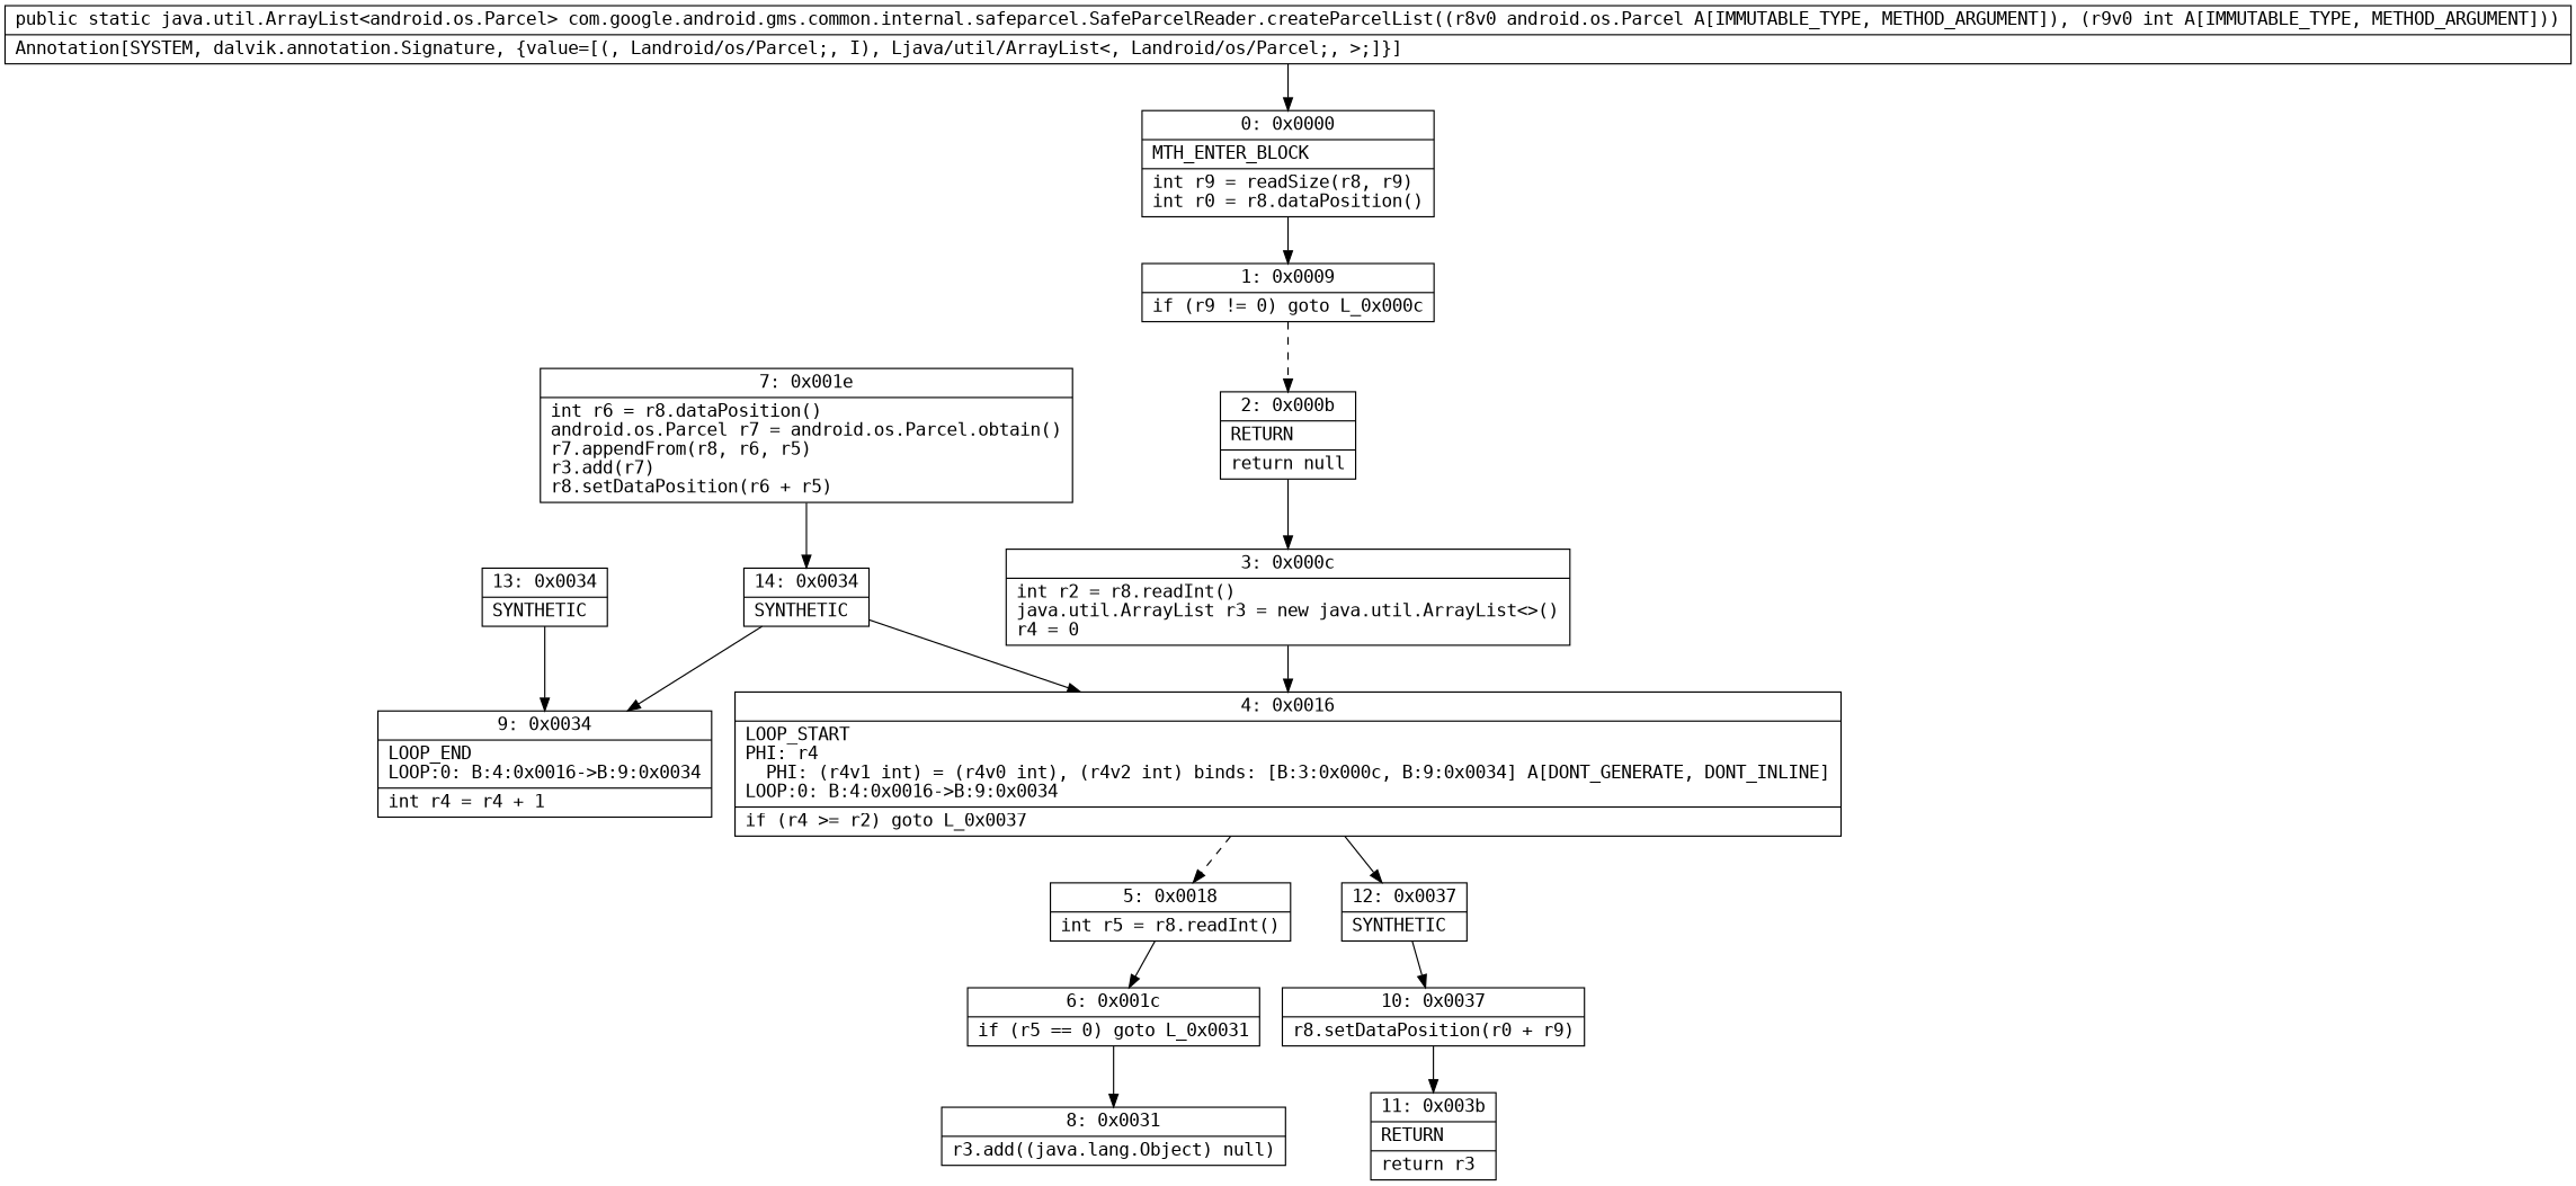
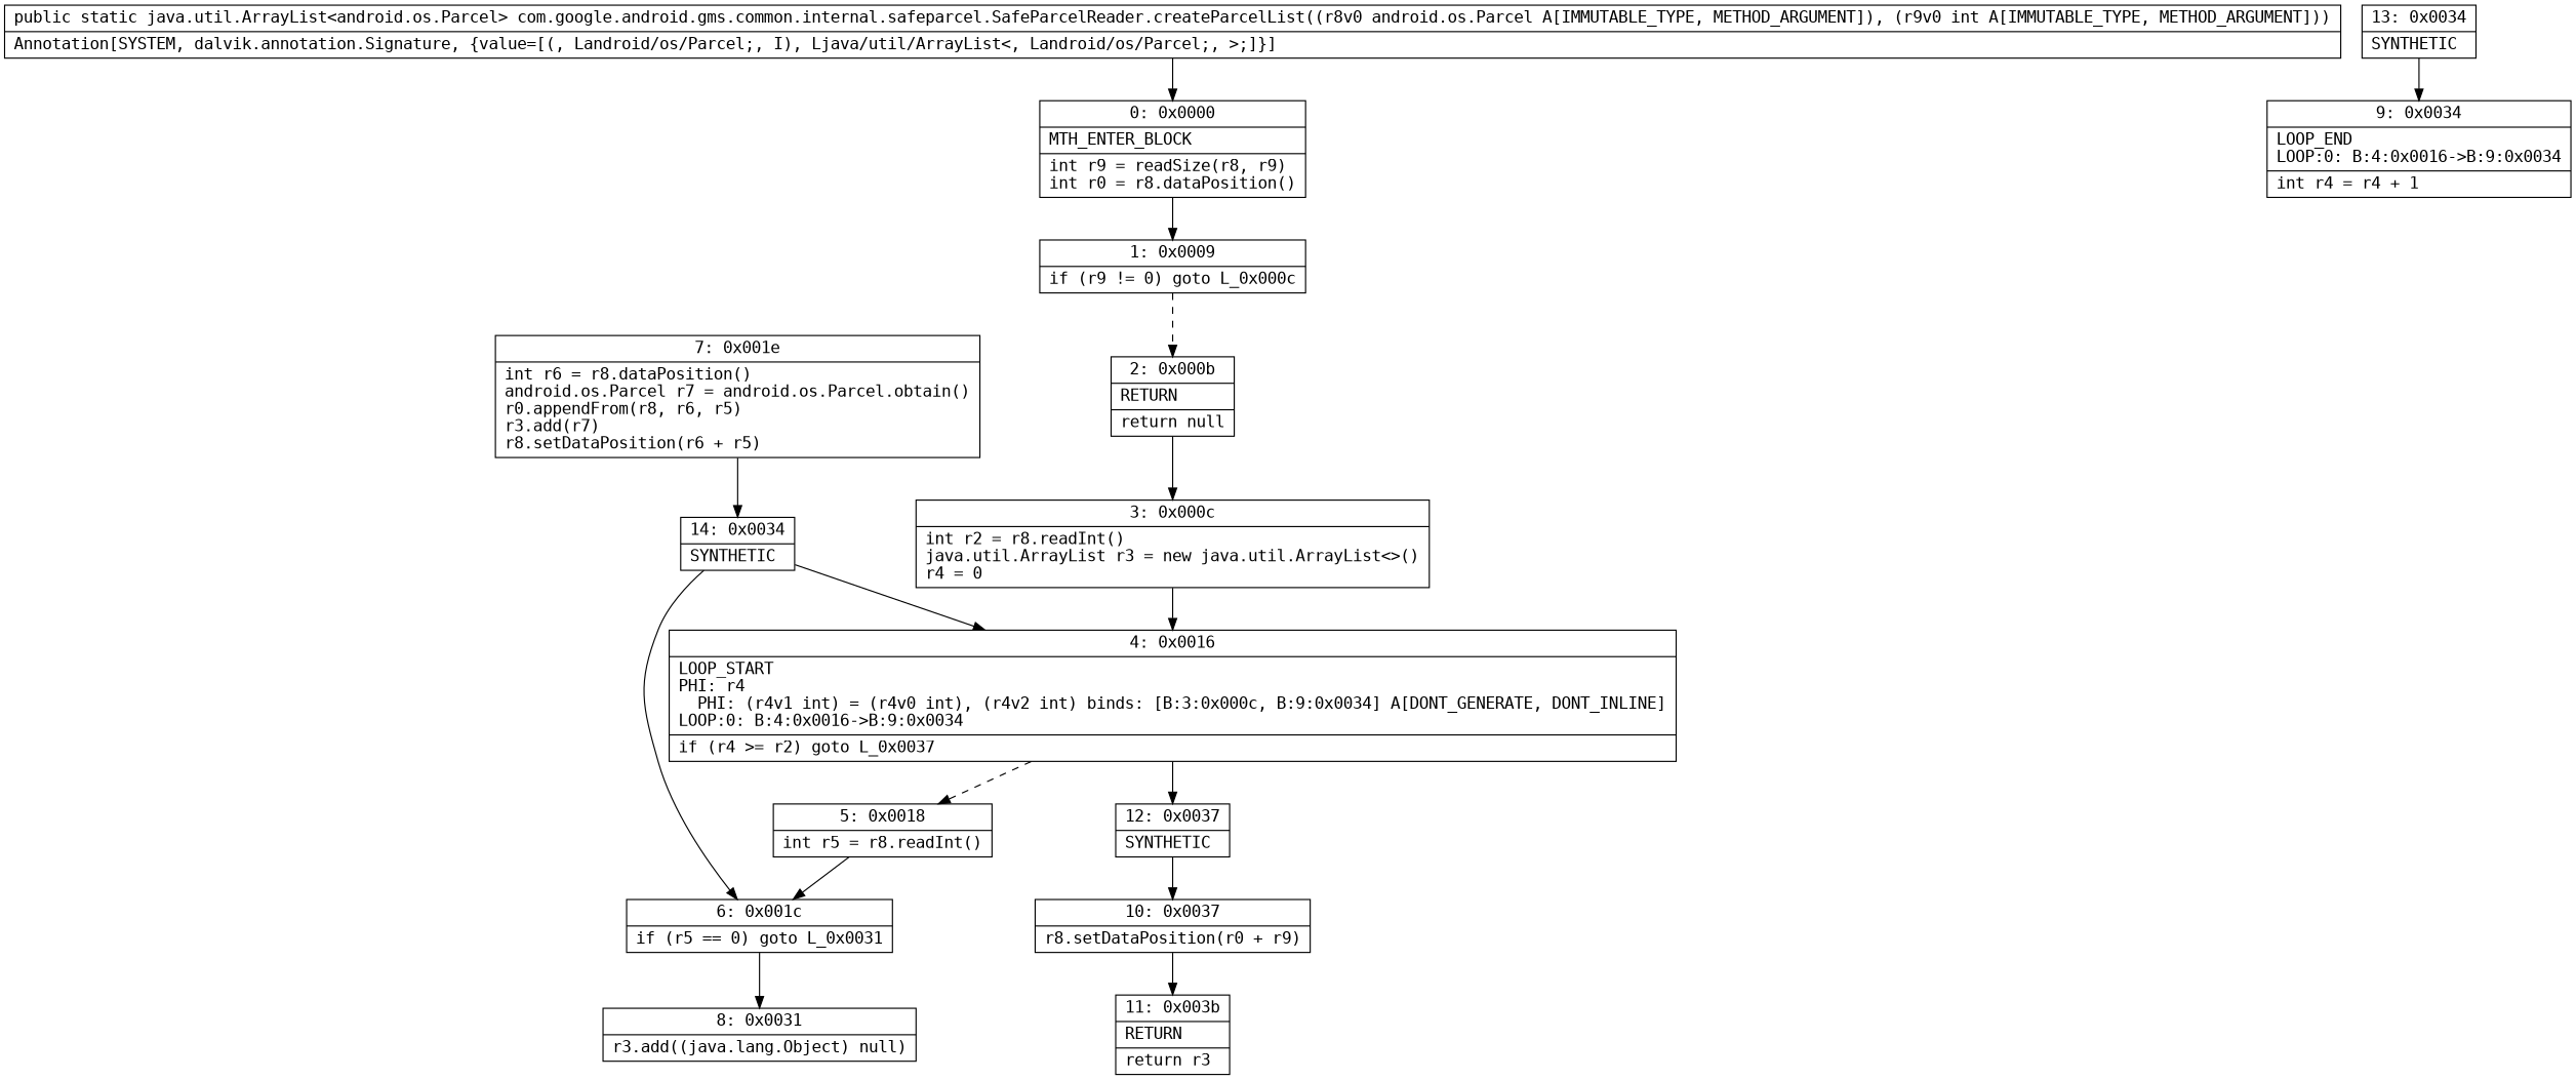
  digraph {
    fontname="DejaVu Sans Mono"
    node [fontname="DejaVu Sans Mono" shape=record]
    edge [fontname="DejaVu Sans Mono"]
    n1 [label="{0\:\ 0x0000|MTH_ENTER_BLOCK\l|int r9 = readSize(r8, r9)\lint r0 = r8.dataPosition()\l}"]
    n2 [label="{1\:\ 0x0009|if (r9 != 0) goto L_0x000c\l}"]
    n3 [label="{2\:\ 0x000b|RETURN\l|return null\l}"]
    n4 [label="{3\:\ 0x000c|int r2 = r8.readInt()\ljava.util.ArrayList r3 = new java.util.ArrayList\<\>()\lr4 = 0\l}"]
    n5 [label="{4\:\ 0x0016|LOOP_START\lPHI: r4 \l  PHI: (r4v1 int) = (r4v0 int), (r4v2 int) binds: [B:3:0x000c, B:9:0x0034] A[DONT_GENERATE, DONT_INLINE]\lLOOP:0: B:4:0x0016\-\>B:9:0x0034\l|if (r4 \>= r2) goto L_0x0037\l}"]
    n6 [label="{5\:\ 0x0018|int r5 = r8.readInt()\l}"]
    n7 [label="{12\:\ 0x0037|SYNTHETIC\l}"]
    n8 [label="{6\:\ 0x001c|if (r5 == 0) goto L_0x0031\l}"]
    n9 [label="{10\:\ 0x0037|r8.setDataPosition(r0 + r9)\l}"]
    n10 [label="{8\:\ 0x0031|r3.add((java.lang.Object) null)\l}"]
-   n11 [label="{7\:\ 0x001e|int r6 = r8.dataPosition()\landroid.os.Parcel r7 = android.os.Parcel.obtain()\lr7.appendFrom(r8, r6, r5)\lr3.add(r7)\lr8.setDataPosition(r6 + r5)\l}"]
+   n11 [label="{7\:\ 0x001e|int r6 = r8.dataPosition()\landroid.os.Parcel r7 = android.os.Parcel.obtain()\lr0.appendFrom(r8, r6, r5)\lr3.add(r7)\lr8.setDataPosition(r6 + r5)\l}"]
    n12 [label="{14\:\ 0x0034|SYNTHETIC\l}"]
    n13 [label="{9\:\ 0x0034|LOOP_END\lLOOP:0: B:4:0x0016\-\>B:9:0x0034\l|int r4 = r4 + 1\l}"]
    n14 [label="{13\:\ 0x0034|SYNTHETIC\l}"]
    n15 [label="{11\:\ 0x003b|RETURN\l|return r3\l}"]
    n16 [label="{public static java.util.ArrayList\<android.os.Parcel\> com.google.android.gms.common.internal.safeparcel.SafeParcelReader.createParcelList((r8v0 android.os.Parcel A[IMMUTABLE_TYPE, METHOD_ARGUMENT]), (r9v0 int A[IMMUTABLE_TYPE, METHOD_ARGUMENT]))  | Annotation[SYSTEM, dalvik.annotation.Signature, \{value=[(, Landroid\/os\/Parcel;, I), Ljava\/util\/ArrayList\<, Landroid\/os\/Parcel;, \>;]\}]\l}"]
    n1 -> n2
    n2 -> n3 [style=dashed]
    n3 -> n4
    n4 -> n5
    n5 -> n6 [style=dashed]
    n5 -> n7
    n6 -> n8
    n7 -> n9
    n8 -> n10
    n9 -> n15
    n11 -> n12
    n12 -> n5
-   n12 -> n13
+   n12 -> n8
    n14 -> n13
    n16 -> n1
  }
